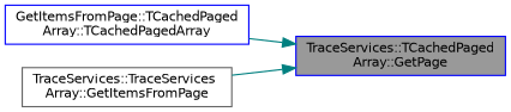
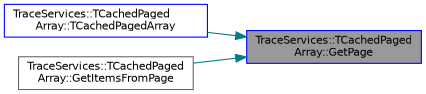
  digraph {
    rankdir=RL
    node [color=blue fillcolor=white fontname=Helvetica fontsize=10 shape=box style=filled]
    edge [color=teal dir=back fontname=Helvetica fontsize=10 labelfontname=Helvetica labelfontsize=10 style=solid]
    n1 [fillcolor=grey60 fontcolor=black height=0.2 label="TraceServices::TCachedPaged\lArray::GetPage" width=0.4]
-   n2 [height=0.2 label="GetItemsFromPage::TCachedPaged\lArray::TCachedPagedArray" width=0.4]
-   n3 [color=gray40 height=0.2 label="TraceServices::TraceServices\lArray::GetItemsFromPage" width=0.4]
+   n2 [height=0.2 label="TraceServices::TCachedPaged\lArray::TCachedPagedArray" width=0.4]
+   n3 [color=gray40 height=0.2 label="TraceServices::TCachedPaged\lArray::GetItemsFromPage" width=0.4]
    n1 -> n2
    n1 -> n3
  }
